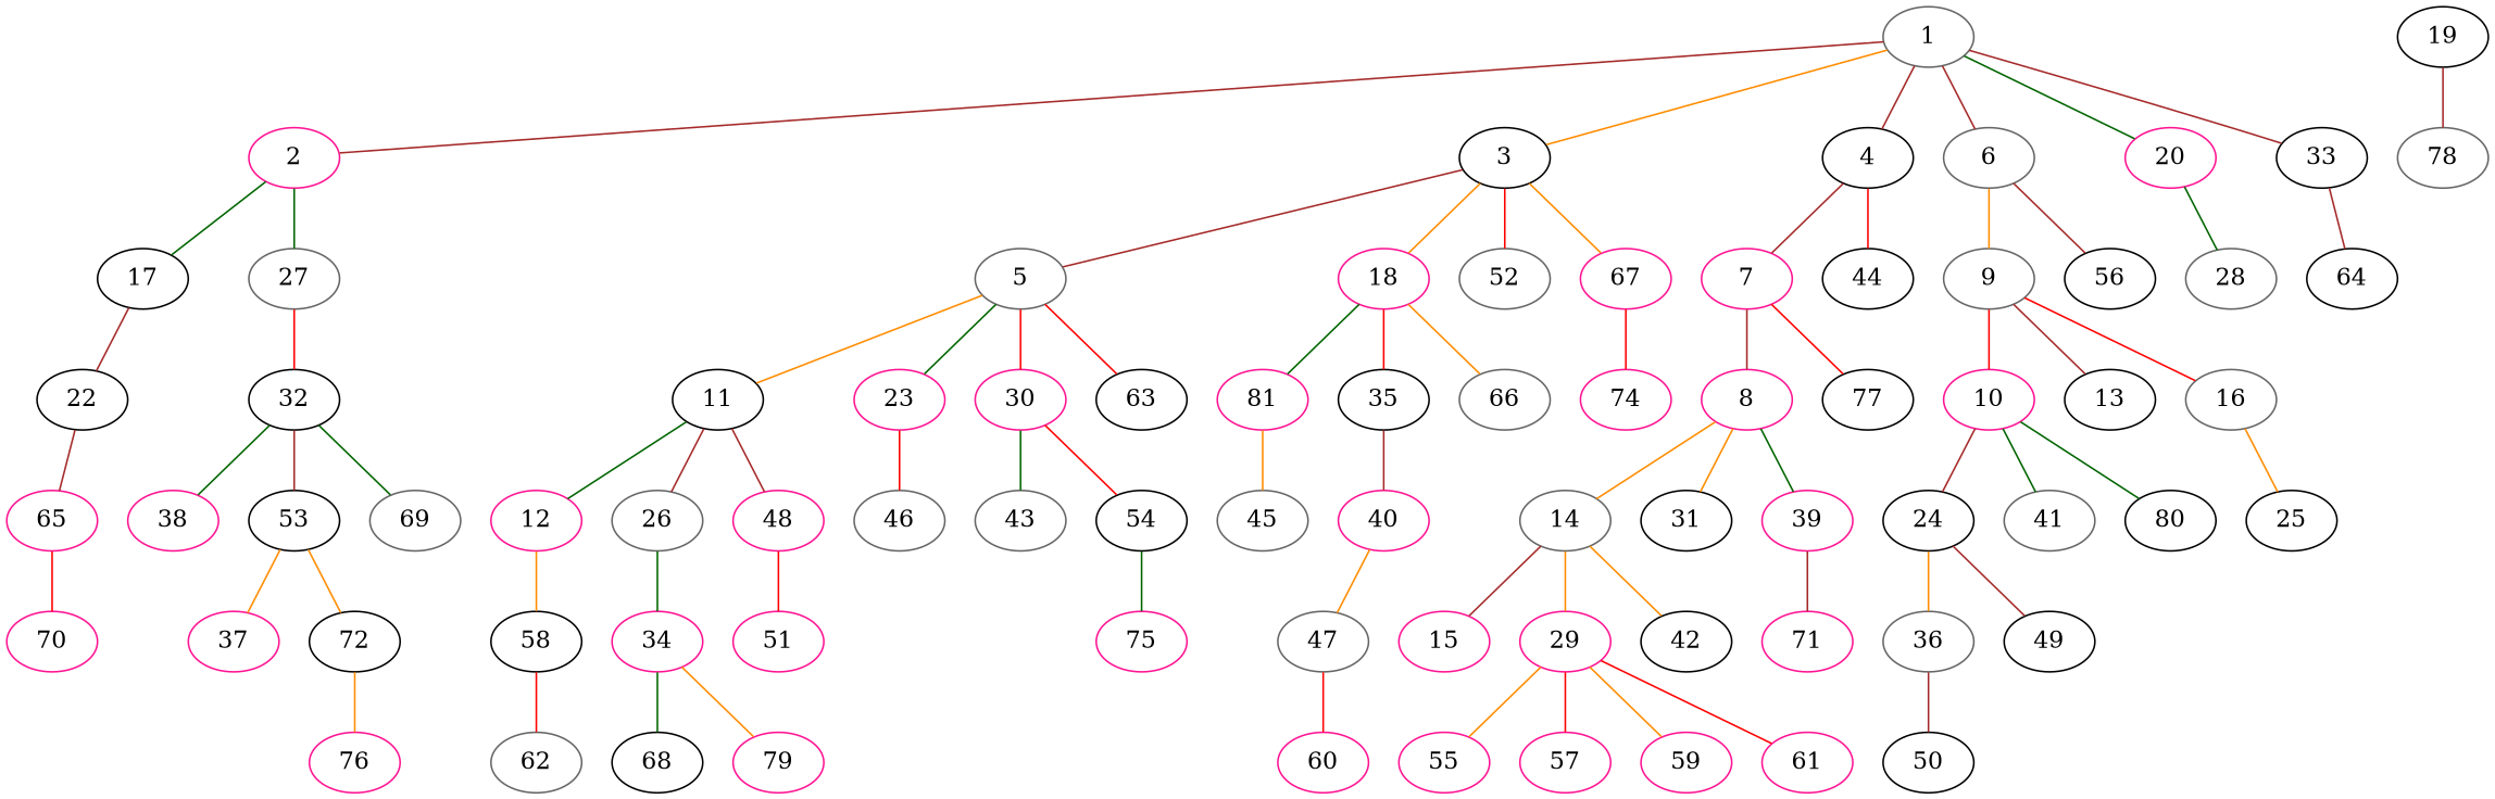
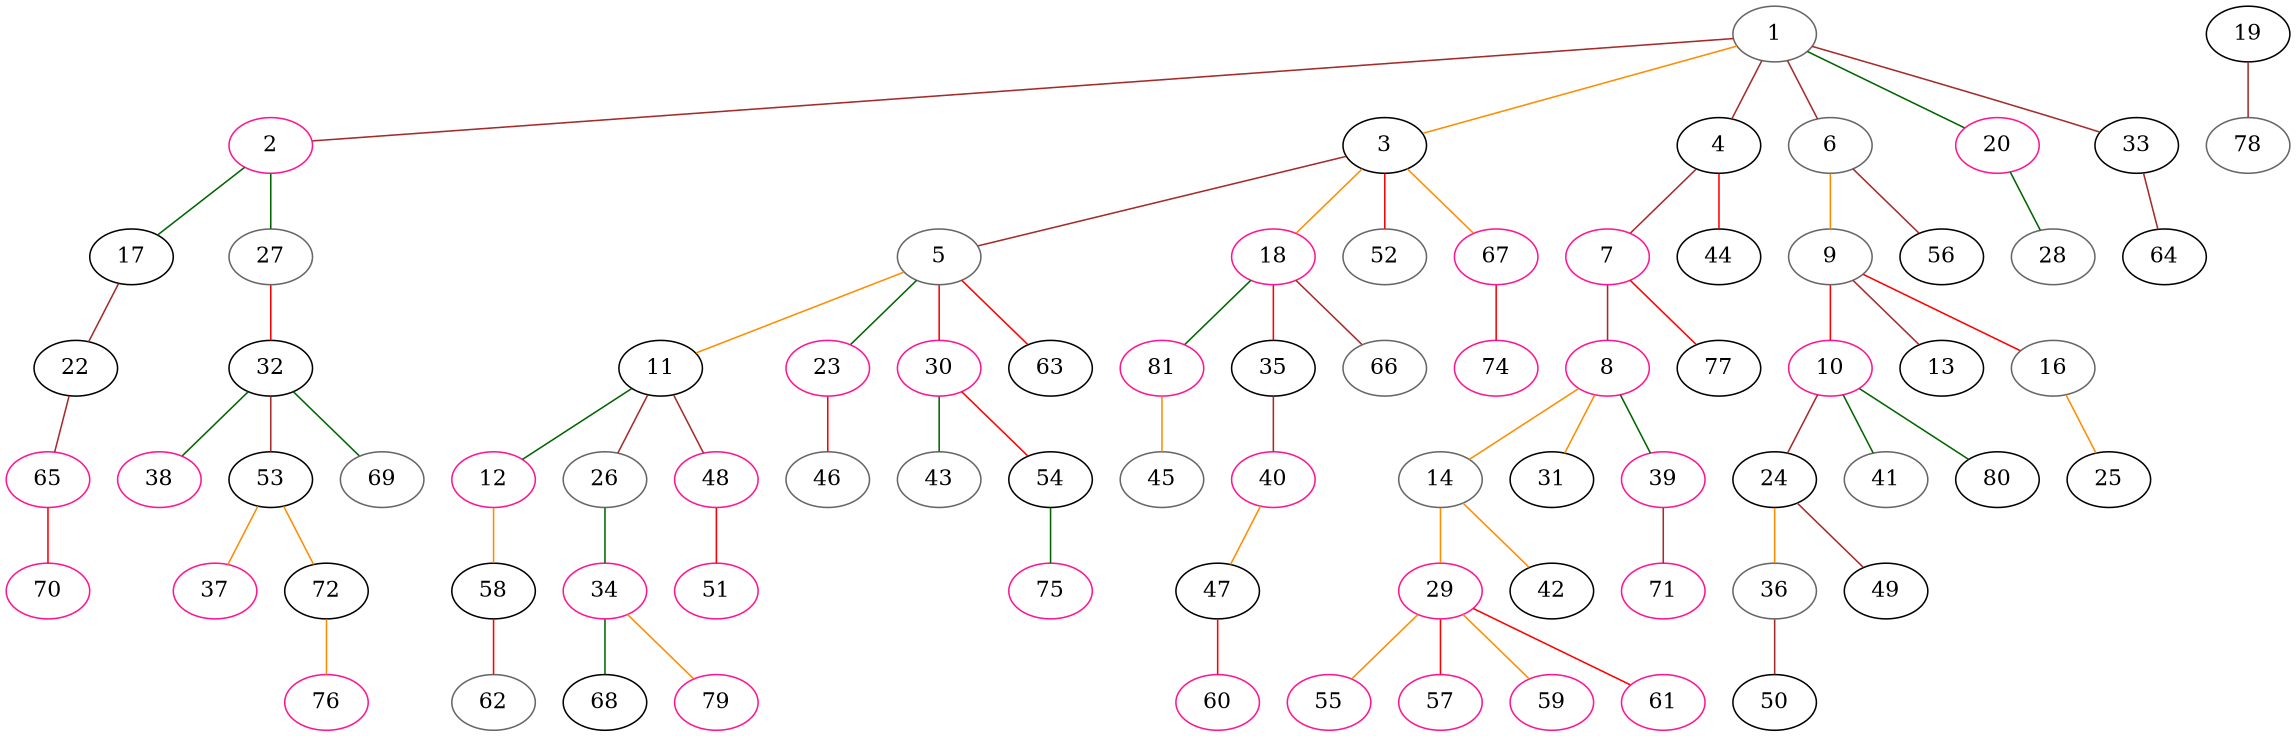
  graph {
    node [color=deeppink]
    edge [color=brown]
    1 [color=gray40]
    2
    3 [color=black]
    4 [color=black]
    6 [color=gray40]
    20
    33 [color=black]
    17 [color=black]
    27 [color=gray40]
    5 [color=gray40]
    18
    52 [color=gray40]
    67
    7
    44 [color=black]
    9 [color=gray40]
    56 [color=black]
    28 [color=gray40]
    64 [color=black]
    22 [color=black]
    32 [color=black]
    11 [color=black]
    23
    30
    63 [color=black]
    n26 [label=81]
    35 [color=black]
    66 [color=gray40]
    74
    8
    77 [color=black]
    10
    13 [color=black]
    16 [color=gray40]
    19 [color=black]
    78 [color=gray40]
    65
    38
    53 [color=black]
    69 [color=gray40]
    12
    26 [color=gray40]
    48
    46 [color=gray40]
    43 [color=gray40]
    54 [color=black]
    45 [color=gray40]
    40
    14 [color=gray40]
    31 [color=black]
    39
    58 [color=black]
    34
    51
    75
    24 [color=black]
    41 [color=gray40]
    80 [color=black]
    25 [color=black]
-   15
    29
    42 [color=black]
    71
    55
    57
    59
    61
    36 [color=gray40]
    49 [color=black]
    50 [color=black]
    62 [color=gray40]
    68 [color=black]
    79
    70
-   47 [color=gray40]
+   47 [color=black]
    37
    72 [color=black]
    76
    60
    1 -- 2
    1 -- 3 [color=darkorange]
    1 -- 4
    1 -- 6
    1 -- 20 [color=darkgreen]
    1 -- 33
    2 -- 17 [color=darkgreen]
    2 -- 27 [color=darkgreen]
    3 -- 5
    3 -- 18 [color=darkorange]
    3 -- 52 [color=red]
    3 -- 67 [color=darkorange]
    4 -- 7
    4 -- 44 [color=red]
    6 -- 9 [color=darkorange]
    6 -- 56
    20 -- 28 [color=darkgreen]
    33 -- 64
    17 -- 22
    27 -- 32 [color=red]
    5 -- 11 [color=darkorange]
    5 -- 23 [color=darkgreen]
    5 -- 30 [color=red]
    5 -- 63 [color=red]
    18 -- n26 [color=darkgreen]
    18 -- 35 [color=red]
-   18 -- 66 [color=darkorange]
+   18 -- 66
    67 -- 74 [color=red]
    7 -- 8
    7 -- 77 [color=red]
    9 -- 10 [color=red]
    9 -- 13
    9 -- 16 [color=red]
    22 -- 65
    32 -- 38 [color=darkgreen]
    32 -- 53
    32 -- 69 [color=darkgreen]
    11 -- 12 [color=darkgreen]
    11 -- 26
    11 -- 48
    23 -- 46 [color=red]
    30 -- 43 [color=darkgreen]
    30 -- 54 [color=red]
    n26 -- 45 [color=darkorange]
    35 -- 40
    8 -- 14 [color=darkorange]
    8 -- 31 [color=darkorange]
    8 -- 39 [color=darkgreen]
    10 -- 24
    10 -- 41 [color=darkgreen]
    10 -- 80 [color=darkgreen]
    16 -- 25 [color=darkorange]
    19 -- 78
    65 -- 70 [color=red]
    53 -- 37 [color=darkorange]
    53 -- 72 [color=darkorange]
    12 -- 58 [color=darkorange]
    26 -- 34 [color=darkgreen]
    48 -- 51 [color=red]
    54 -- 75 [color=darkgreen]
    40 -- 47 [color=darkorange]
-   14 -- 15
    14 -- 29 [color=darkorange]
    14 -- 42 [color=darkorange]
    39 -- 71
    58 -- 62 [color=red]
    34 -- 68 [color=darkgreen]
    34 -- 79 [color=darkorange]
    24 -- 36 [color=darkorange]
    24 -- 49
    29 -- 55 [color=darkorange]
    29 -- 57 [color=red]
    29 -- 59 [color=darkorange]
    29 -- 61 [color=red]
    36 -- 50
    47 -- 60 [color=red]
    72 -- 76 [color=darkorange]
  }
